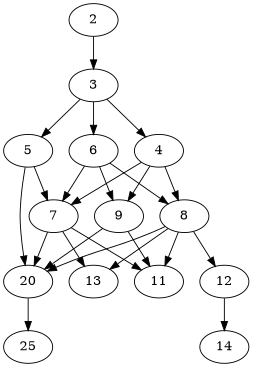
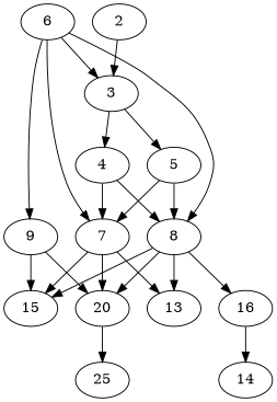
  digraph {
    node [alpha=0.11]
    3 [alpha=0.07 expect_size=17842176]
    4 [alpha=0.03 expect_size=29936640]
    5 [expect_size=25344000]
    6 [alpha=0.17 expect_size=38557696]
    7 [alpha=0.18 expect_size=35515392]
    8 [alpha=0.13 expect_size=35660800]
    9 [alpha=0.14 expect_size=42165248]
    2 [alpha=0.08 expect_size=30617600]
    n9 [alpha=0.12 expect_size=31630336 label=20]
-   11 [alpha=0.14 expect_size=39591936]
+   11 [alpha=0.14 expect_size=39591936 label=15]
    13 [alpha=0.05 expect_size=43560960]
-   12 [expect_size=25146368]
+   12 [expect_size=25146368 label=16]
    n13 [expect_size=18849792 label=25]
    14 [alpha=0.16 expect_size=12578816]
    3 -> 4
    3 -> 5
-   3 -> 6
+   6 -> 3
    4 -> 7
    4 -> 8
-   4 -> 9
    5 -> 7
-   5 -> n9
+   5 -> 8
    6 -> 7
    6 -> 8
    6 -> 9
    7 -> n9
    7 -> 11
    7 -> 13
    8 -> n9
    8 -> 11
    8 -> 13
    8 -> 12
    9 -> n9
    9 -> 11
    2 -> 3
    n9 -> n13
    12 -> 14
  }
